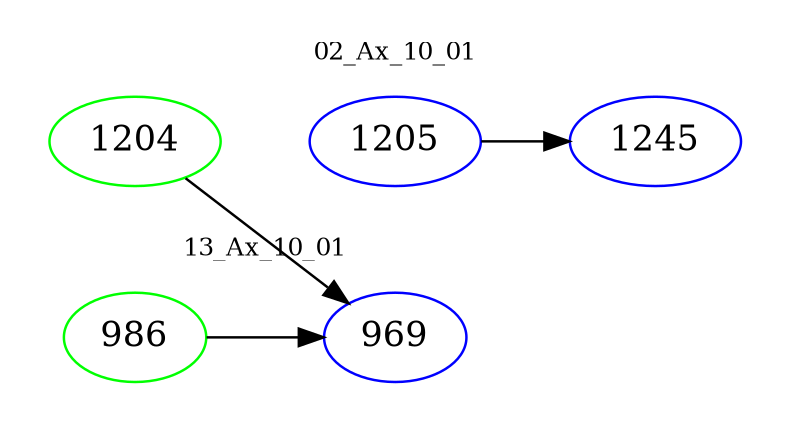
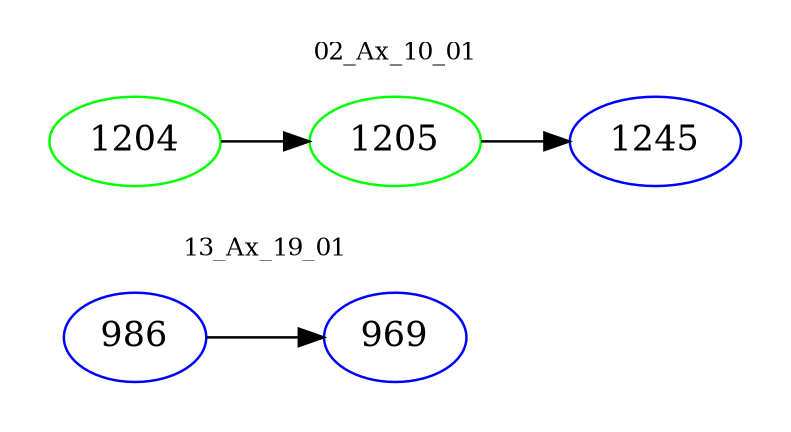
  digraph {
    rankdir=LR
    node [color=blue]
    edge [color=black]
    n1 [color=green label=1204]
-   n2 [label=1205]
+   n2 [color=green label=1205]
    n3 [label=1245]
-   n4 [color=green label=986]
+   n4 [label=986]
    n5 [label=969]
    subgraph cluster_1 {
      color=white
      fontsize=10
      label="02_Ax_10_01"
      n1
      n2
      n3
    }
    subgraph cluster_2 {
      color=white
      fontsize=10
-     label="13_Ax_10_01"
+     label="13_Ax_19_01"
      n4
      n5
    }
-   n1 -> n5
+   n1 -> n2
    n2 -> n3
    n4 -> n5
  }
